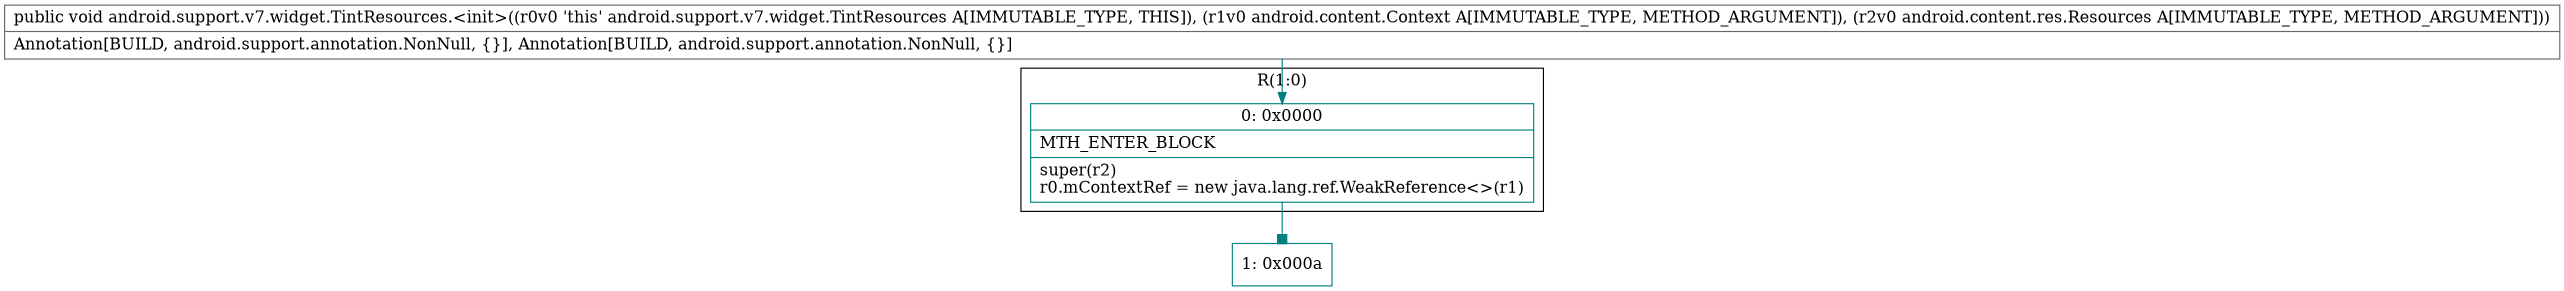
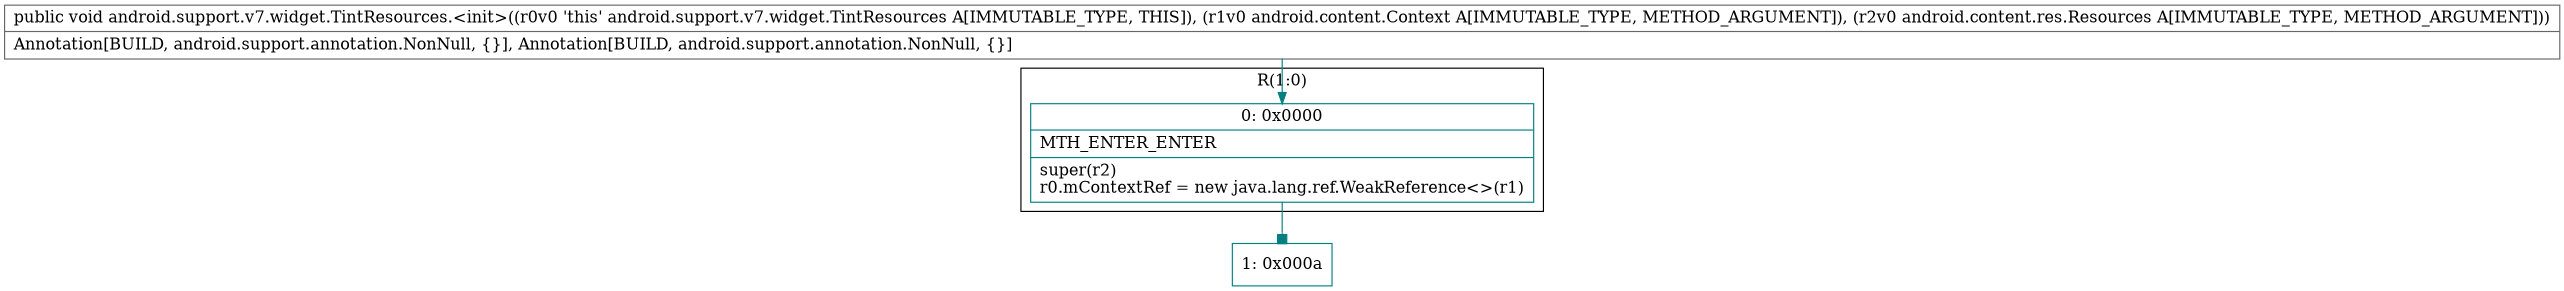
  digraph {
    node [color=teal shape=record]
    edge [color=teal]
-   n1 [label="{0\:\ 0x0000|MTH_ENTER_BLOCK\l|super(r2)\lr0.mContextRef = new java.lang.ref.WeakReference\<\>(r1)\l}"]
+   n1 [label="{0\:\ 0x0000|MTH_ENTER_ENTER\l|super(r2)\lr0.mContextRef = new java.lang.ref.WeakReference\<\>(r1)\l}"]
    n2 [label="{1\:\ 0x000a}"]
    n3 [label="{public void android.support.v7.widget.TintResources.\<init\>((r0v0 'this' android.support.v7.widget.TintResources A[IMMUTABLE_TYPE, THIS]), (r1v0 android.content.Context A[IMMUTABLE_TYPE, METHOD_ARGUMENT]), (r2v0 android.content.res.Resources A[IMMUTABLE_TYPE, METHOD_ARGUMENT]))  | Annotation[BUILD, android.support.annotation.NonNull, \{\}], Annotation[BUILD, android.support.annotation.NonNull, \{\}]\l}" color=gray40]
    subgraph cluster_1 {
      label="R(1:0)"
      n1
    }
    n1 -> n2 [arrowhead=box]
    n3 -> n1 [arrowhead=normal]
  }
